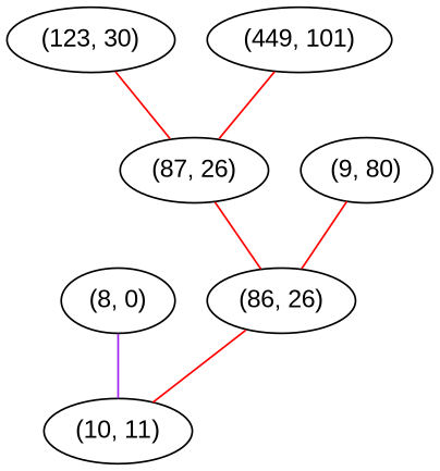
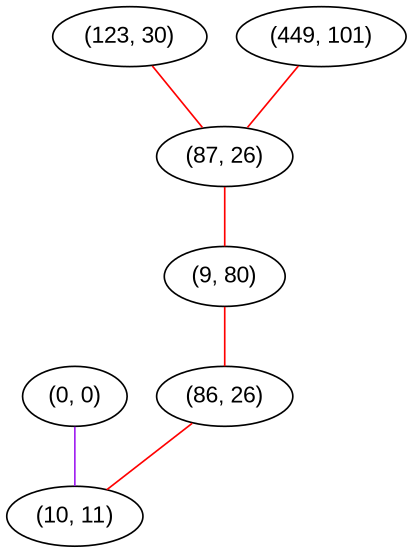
  graph {
    fontname="Liberation Sans"
    node [fontname="Liberation Sans"]
    edge [color=red fontname="Liberation Sans" weight=1]
-   "(0, 0)" [label="(8, 0)"]
+   "(0, 0)"
    "(10, 11)"
    n3 [label="(123, 30)"]
    "(87, 26)"
    n5 [label="(86, 26)"]
    "(9, 80)"
    n7 [label="(449, 101)"]
    "(0, 0)" -- "(10, 11)" [color=purple weight=4]
    n3 -- "(87, 26)"
-   "(87, 26)" -- n5
+   "(87, 26)" -- "(9, 80)"
    n5 -- "(10, 11)"
    "(9, 80)" -- n5
    n7 -- "(87, 26)"
  }
